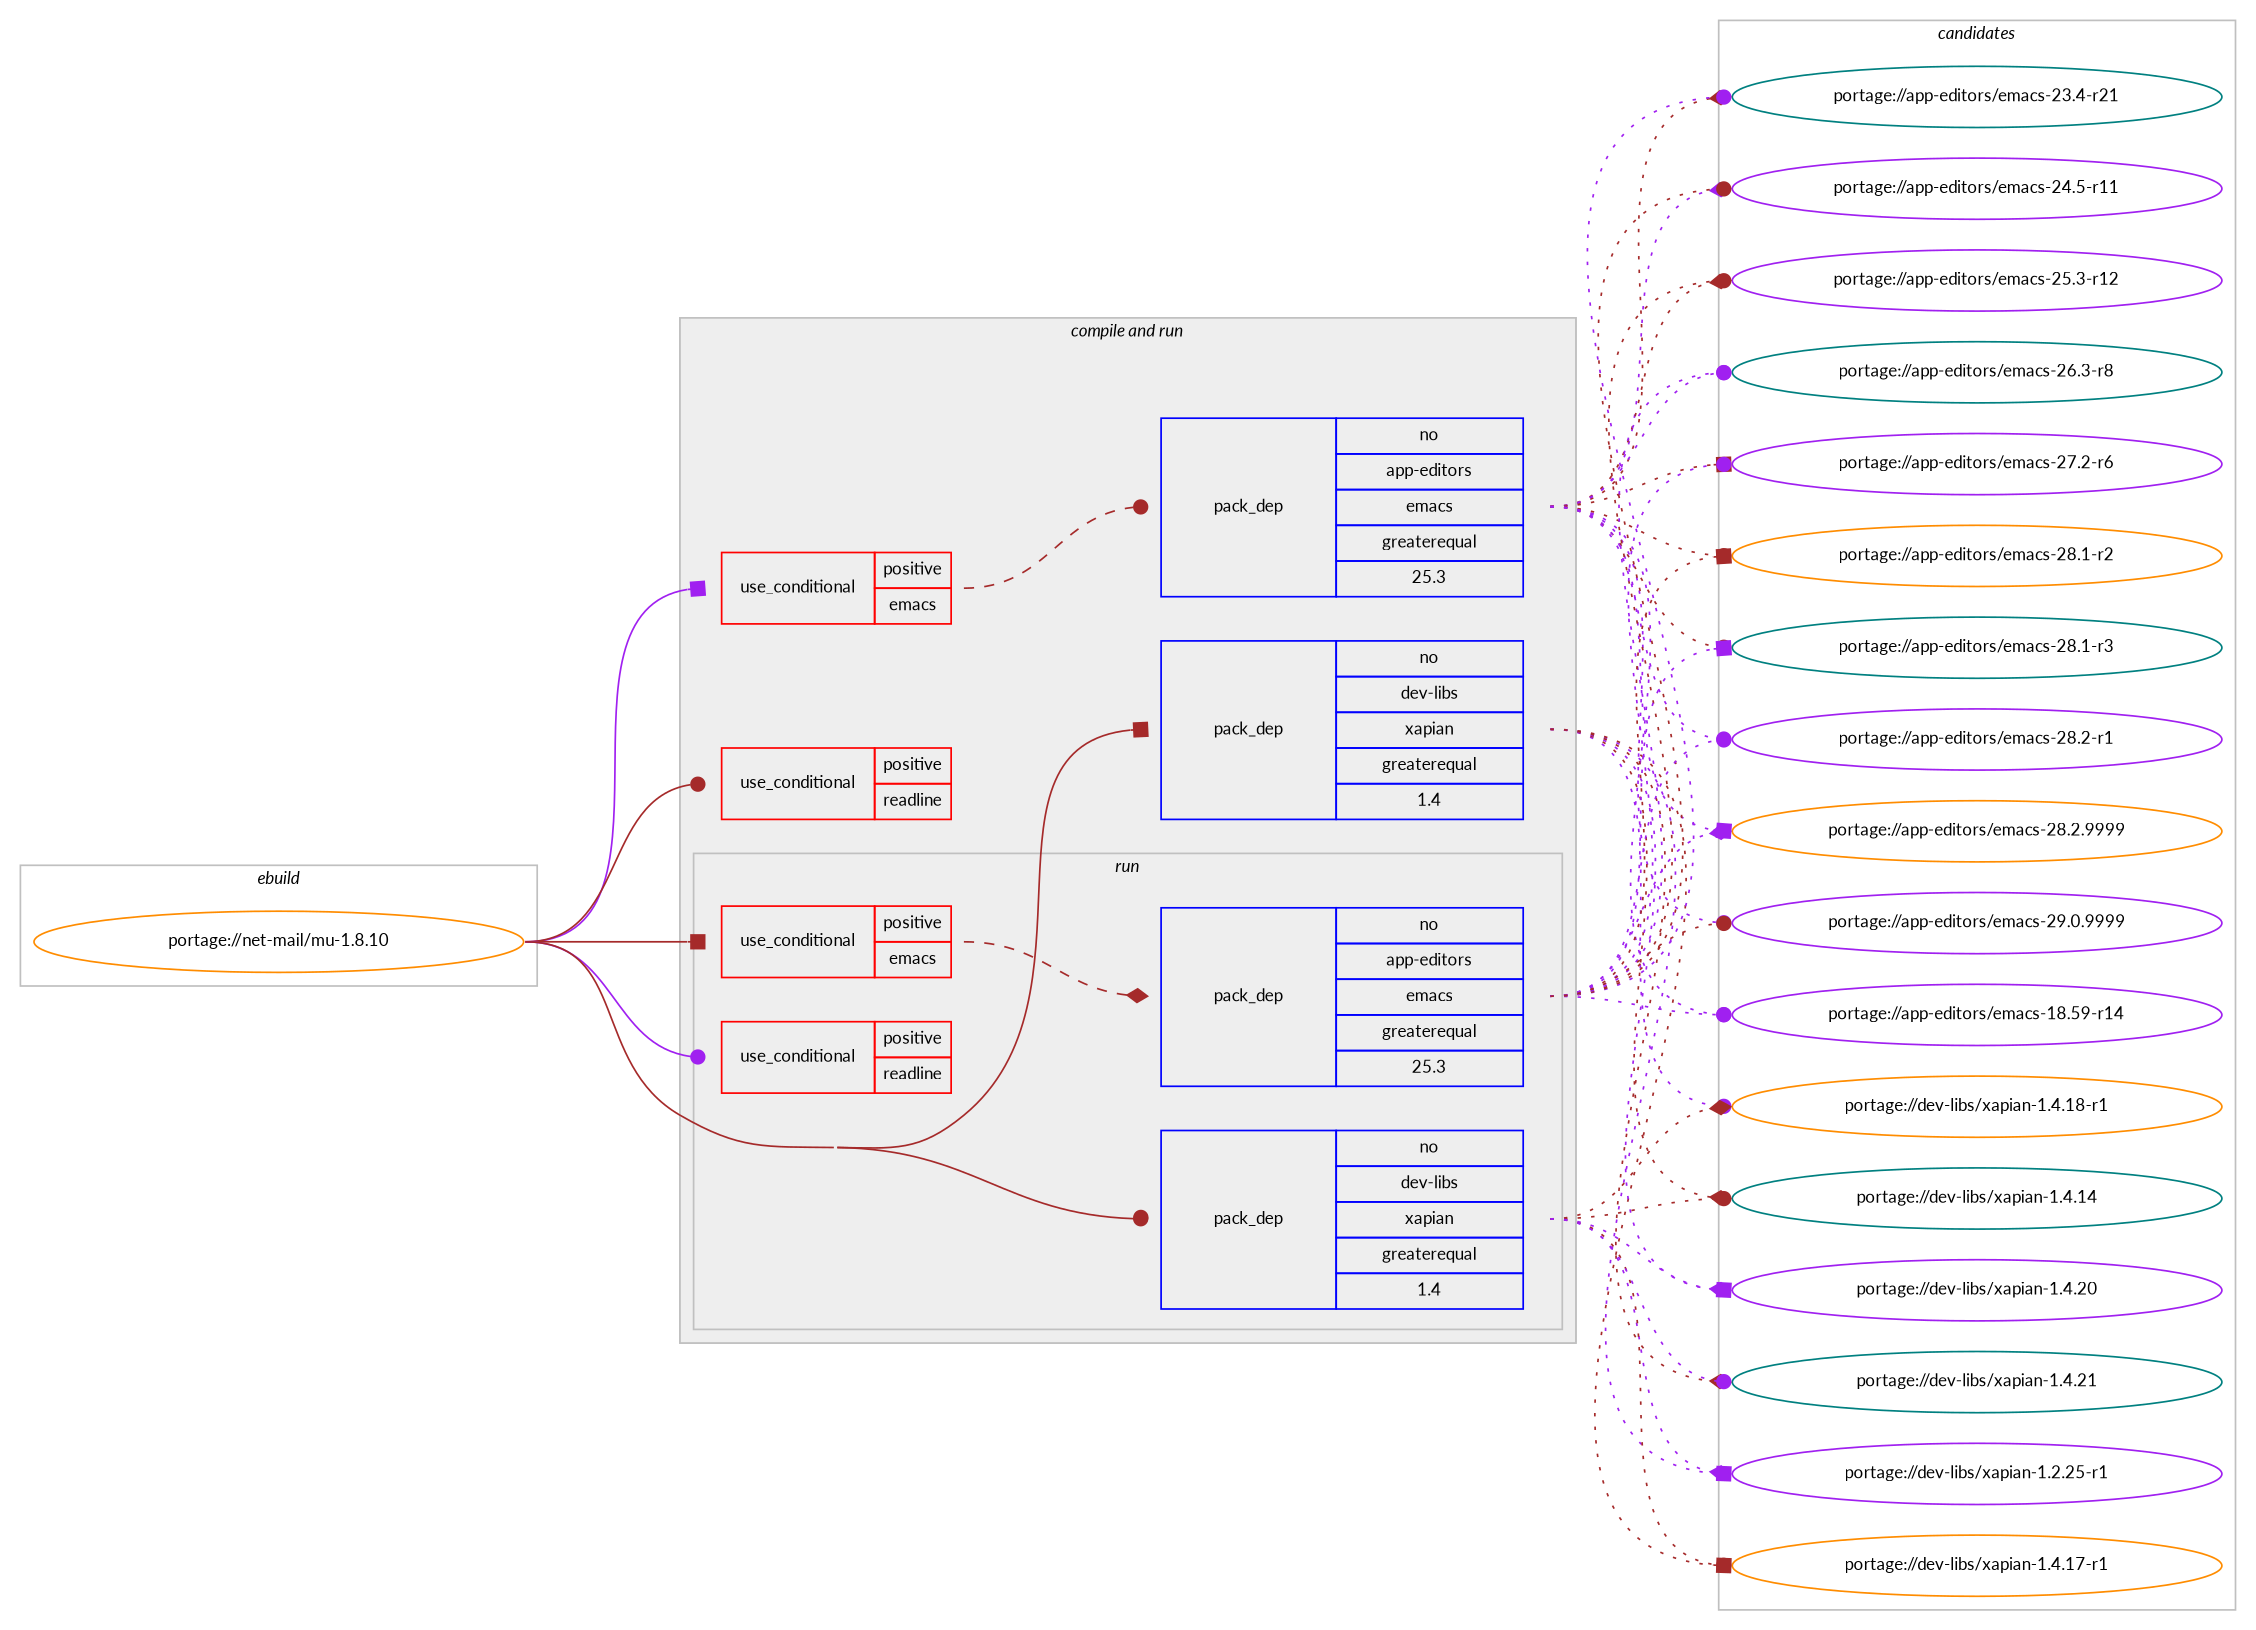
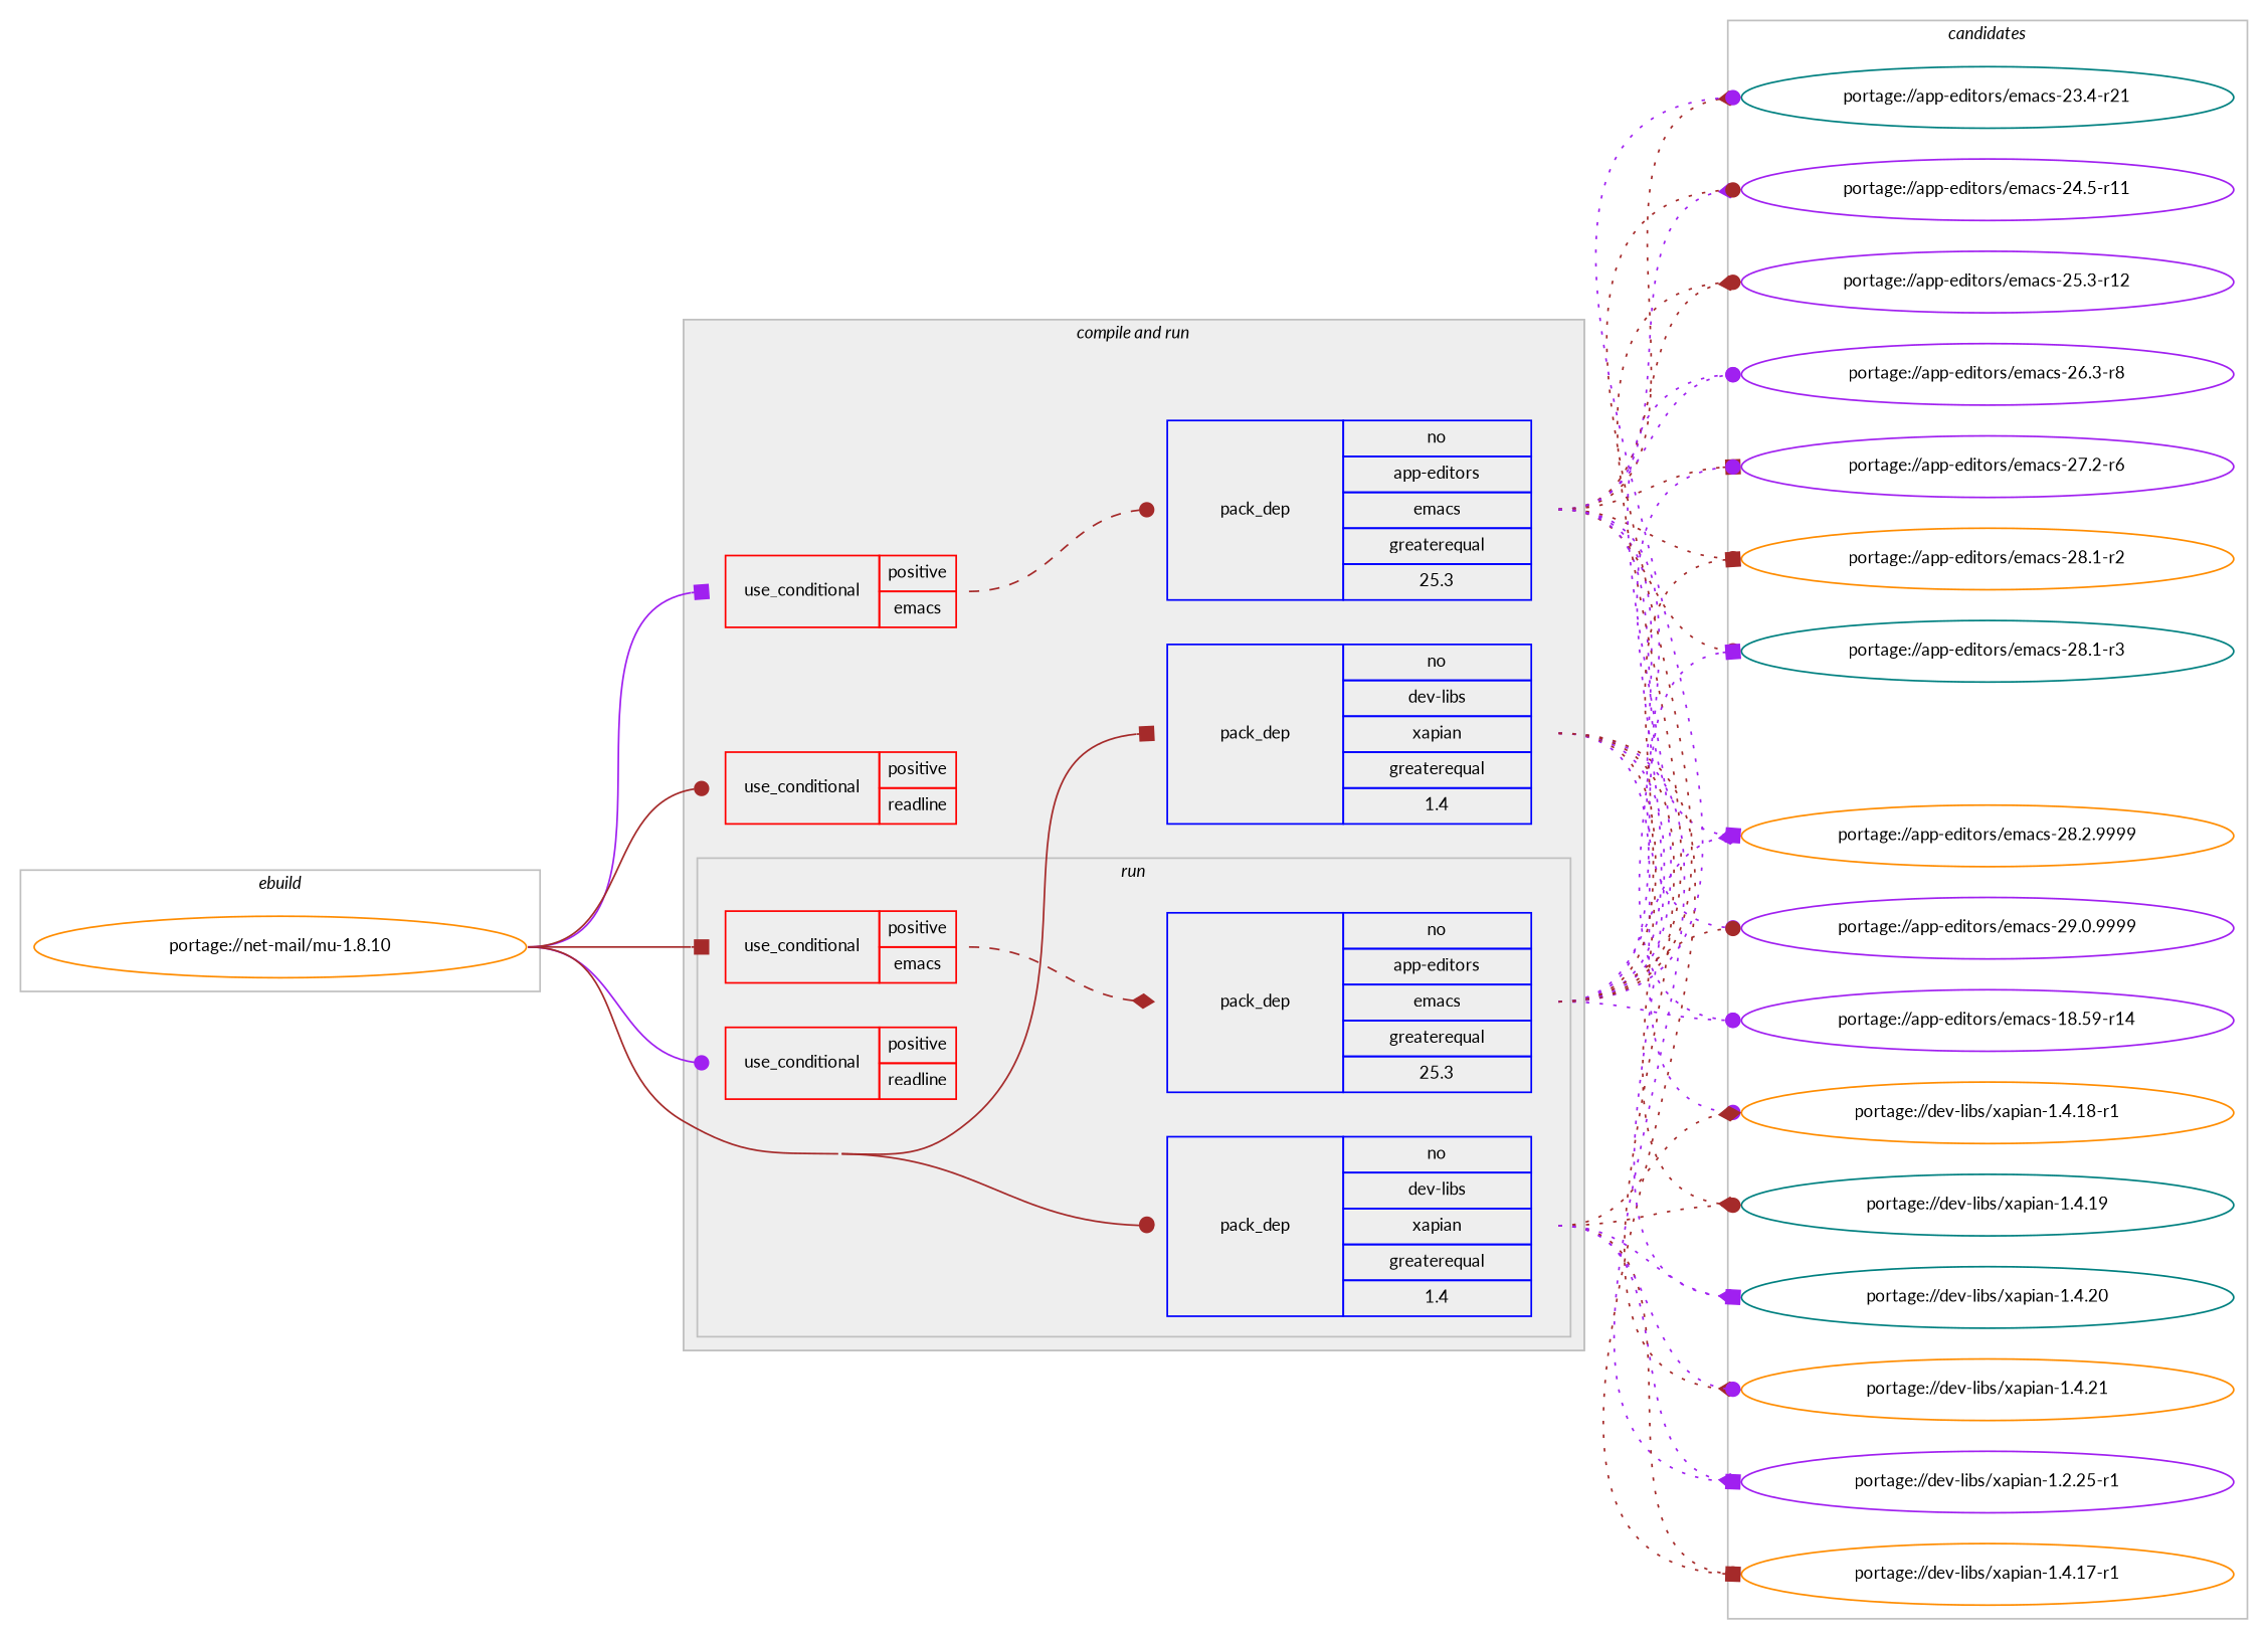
  digraph {
    compound=true
    concentrate=true
    fontname=Lato
    fontsize=10
    newrank=true
    rankdir=LR
    ranksep=1.5
    node [color=purple fontname=Lato fontsize=10]
    edge [arrowhead=dot color=purple fontname=Lato headport=w style=dotted tailport=e weight=100]
    n1 [color=darkorange label="portage://net-mail/mu-1.8.10" width=4]
    n2 [color=blue label=<<TABLE BORDER="0" CELLBORDER="1" CELLSPACING="0" CELLPADDING="4" WIDTH="220"><TR><TD ROWSPAN="6" CELLPADDING="30">pack_dep</TD></TR><TR><TD WIDTH="110">no</TD></TR><TR><TD>app-editors</TD></TR><TR><TD>emacs</TD></TR><TR><TD>greaterequal</TD></TR><TR><TD>25.3</TD></TR></TABLE>> shape=none]
    n3 [color=red label=<<TABLE BORDER="0" CELLBORDER="1" CELLSPACING="0" CELLPADDING="4"><TR><TD ROWSPAN="3" CELLPADDING="10">use_conditional</TD></TR><TR><TD>positive</TD></TR><TR><TD>emacs</TD></TR></TABLE>> shape=none]
    n4 [color=red label=<<TABLE BORDER="0" CELLBORDER="1" CELLSPACING="0" CELLPADDING="4"><TR><TD ROWSPAN="3" CELLPADDING="10">use_conditional</TD></TR><TR><TD>positive</TD></TR><TR><TD>readline</TD></TR></TABLE>> shape=none]
    n5 [color=blue label=<<TABLE BORDER="0" CELLBORDER="1" CELLSPACING="0" CELLPADDING="4" WIDTH="220"><TR><TD ROWSPAN="6" CELLPADDING="30">pack_dep</TD></TR><TR><TD WIDTH="110">no</TD></TR><TR><TD>dev-libs</TD></TR><TR><TD>xapian</TD></TR><TR><TD>greaterequal</TD></TR><TR><TD>1.4</TD></TR></TABLE>> shape=none]
    n6 [color=blue label=<<TABLE BORDER="0" CELLBORDER="1" CELLSPACING="0" CELLPADDING="4" WIDTH="220"><TR><TD ROWSPAN="6" CELLPADDING="30">pack_dep</TD></TR><TR><TD WIDTH="110">no</TD></TR><TR><TD>app-editors</TD></TR><TR><TD>emacs</TD></TR><TR><TD>greaterequal</TD></TR><TR><TD>25.3</TD></TR></TABLE>> shape=none]
    n7 [color=red label=<<TABLE BORDER="0" CELLBORDER="1" CELLSPACING="0" CELLPADDING="4"><TR><TD ROWSPAN="3" CELLPADDING="10">use_conditional</TD></TR><TR><TD>positive</TD></TR><TR><TD>emacs</TD></TR></TABLE>> shape=none]
    n8 [color=red label=<<TABLE BORDER="0" CELLBORDER="1" CELLSPACING="0" CELLPADDING="4"><TR><TD ROWSPAN="3" CELLPADDING="10">use_conditional</TD></TR><TR><TD>positive</TD></TR><TR><TD>readline</TD></TR></TABLE>> shape=none]
    n9 [color=blue label=<<TABLE BORDER="0" CELLBORDER="1" CELLSPACING="0" CELLPADDING="4" WIDTH="220"><TR><TD ROWSPAN="6" CELLPADDING="30">pack_dep</TD></TR><TR><TD WIDTH="110">no</TD></TR><TR><TD>dev-libs</TD></TR><TR><TD>xapian</TD></TR><TR><TD>greaterequal</TD></TR><TR><TD>1.4</TD></TR></TABLE>> shape=none]
    n10 [label="portage://app-editors/emacs-18.59-r14" width=4]
    n11 [color=teal label="portage://app-editors/emacs-23.4-r21" width=4]
    n12 [label="portage://app-editors/emacs-24.5-r11" width=4]
    n13 [label="portage://app-editors/emacs-25.3-r12" width=4]
-   n14 [color=teal label="portage://app-editors/emacs-26.3-r8" width=4]
+   n14 [label="portage://app-editors/emacs-26.3-r8" width=4]
    n15 [label="portage://app-editors/emacs-27.2-r6" width=4]
    n16 [color=darkorange label="portage://app-editors/emacs-28.1-r2" width=4]
    n17 [color=teal label="portage://app-editors/emacs-28.1-r3" width=4]
-   n18 [label="portage://app-editors/emacs-28.2-r1" width=4]
    n19 [color=darkorange label="portage://app-editors/emacs-28.2.9999" width=4]
    n20 [label="portage://app-editors/emacs-29.0.9999" width=4]
    n21 [label="portage://dev-libs/xapian-1.2.25-r1" width=4]
    n22 [color=darkorange label="portage://dev-libs/xapian-1.4.17-r1" width=4]
    n23 [color=darkorange label="portage://dev-libs/xapian-1.4.18-r1" width=4]
-   n24 [color=teal label="portage://dev-libs/xapian-1.4.14" width=4]
-   n25 [label="portage://dev-libs/xapian-1.4.20" width=4]
-   n26 [color=teal label="portage://dev-libs/xapian-1.4.21" width=4]
+   n24 [color=teal label="portage://dev-libs/xapian-1.4.19" width=4]
+   n25 [color=teal label="portage://dev-libs/xapian-1.4.20" width=4]
+   n26 [color=darkorange label="portage://dev-libs/xapian-1.4.21" width=4]
    subgraph cluster_1 {
      color=gray
      label=<<i>ebuild</i>>
      rank=same
      n1
    }
    subgraph cluster_2 {
      color=gray
      label=<<i>dependencies</i>>
      subgraph cluster_3 {
        color=gray
        fillcolor="#eeeeee"
        label=<<i>compile</i>>
        style=filled
        subgraph sub_4 {
          color=gray
          fillcolor="#eeeeee"
          label=<<i>compile</i>>
          style=filled
          n3
          subgraph sub_5 {
            color=gray
            fillcolor="#eeeeee"
            label=<<i>compile</i>>
            style=filled
            n2
          }
        }
        subgraph sub_6 {
          color=gray
          fillcolor="#eeeeee"
          label=<<i>compile</i>>
          style=filled
          n4
        }
        subgraph sub_7 {
          color=gray
          fillcolor="#eeeeee"
          label=<<i>compile</i>>
          style=filled
          n5
        }
      }
      subgraph cluster_8 {
        color=gray
        fillcolor="#eeeeee"
        label=<<i>compile and run</i>>
        style=filled
      }
      subgraph cluster_9 {
        color=gray
        fillcolor="#eeeeee"
        label=<<i>run</i>>
        style=filled
        subgraph sub_10 {
          color=gray
          fillcolor="#eeeeee"
          label=<<i>run</i>>
          style=filled
          n7
          subgraph sub_11 {
            color=gray
            fillcolor="#eeeeee"
            label=<<i>run</i>>
            style=filled
            n6
          }
        }
        subgraph sub_12 {
          color=gray
          fillcolor="#eeeeee"
          label=<<i>run</i>>
          style=filled
          n8
        }
        subgraph sub_13 {
          color=gray
          fillcolor="#eeeeee"
          label=<<i>run</i>>
          style=filled
          n9
        }
      }
    }
    subgraph cluster_14 {
      color=gray
      label=<<i>candidates</i>>
      rank=same
      subgraph sub_15 {
        color=black
        label=<<i>candidates</i>>
        nodesep=1
        rank=same
        n10
        n11
        n12
        n13
        n14
        n15
        n16
        n17
-       n18
        n19
        n20
      }
      subgraph sub_16 {
        color=black
        label=<<i>candidates</i>>
        nodesep=1
        rank=same
        n21
        n22
        n23
        n24
        n25
        n26
      }
      subgraph sub_17 {
        color=black
        label=<<i>candidates</i>>
        nodesep=1
        rank=same
        n10
        n11
        n12
        n13
        n14
        n15
        n16
        n17
-       n18
        n19
        n20
      }
      subgraph sub_18 {
        color=black
        label=<<i>candidates</i>>
        nodesep=1
        rank=same
        n21
        n22
        n23
        n24
        n25
        n26
      }
    }
    n1 -> n3 [arrowhead=box style=solid weight=20]
    n1 -> n4 [color=brown style=solid weight=20]
    n1 -> n5 [arrowhead=box color=brown style=solid weight=20]
    n1 -> n7 [arrowhead=box color=brown style=solid weight=20]
    n1 -> n8 [style=solid weight=20]
    n1 -> n9 [color=brown style=solid weight=20]
    n2 -> n10
    n2 -> n11 [arrowhead=diamond color=brown]
    n2 -> n12 [arrowhead=diamond]
    n2 -> n13 [arrowhead=diamond color=brown]
    n2 -> n14
    n2 -> n15 [arrowhead=box color=brown]
    n2 -> n16 [color=brown]
    n2 -> n17 [color=brown]
-   n2 -> n18
    n2 -> n19 [arrowhead=box]
    n2 -> n20
    n3 -> n2 [color=brown style=dashed weight=20]
    n5 -> n21 [arrowhead=box]
    n5 -> n22 [arrowhead=box color=brown]
    n5 -> n23
    n5 -> n24 [arrowhead=diamond color=brown]
    n5 -> n25 [arrowhead=box]
    n5 -> n26 [arrowhead=diamond color=brown]
    n6 -> n10
    n6 -> n11
    n6 -> n12 [color=brown]
    n6 -> n13 [color=brown]
    n6 -> n14
    n6 -> n15
    n6 -> n16 [arrowhead=box color=brown]
    n6 -> n17 [arrowhead=box]
-   n6 -> n18
    n6 -> n19 [arrowhead=diamond]
    n6 -> n20 [color=brown]
    n7 -> n6 [arrowhead=diamond color=brown style=dashed weight=20]
    n9 -> n21 [arrowhead=diamond]
    n9 -> n22 [color=brown]
    n9 -> n23 [arrowhead=diamond color=brown]
    n9 -> n24 [color=brown]
    n9 -> n25 [arrowhead=diamond]
    n9 -> n26
  }
